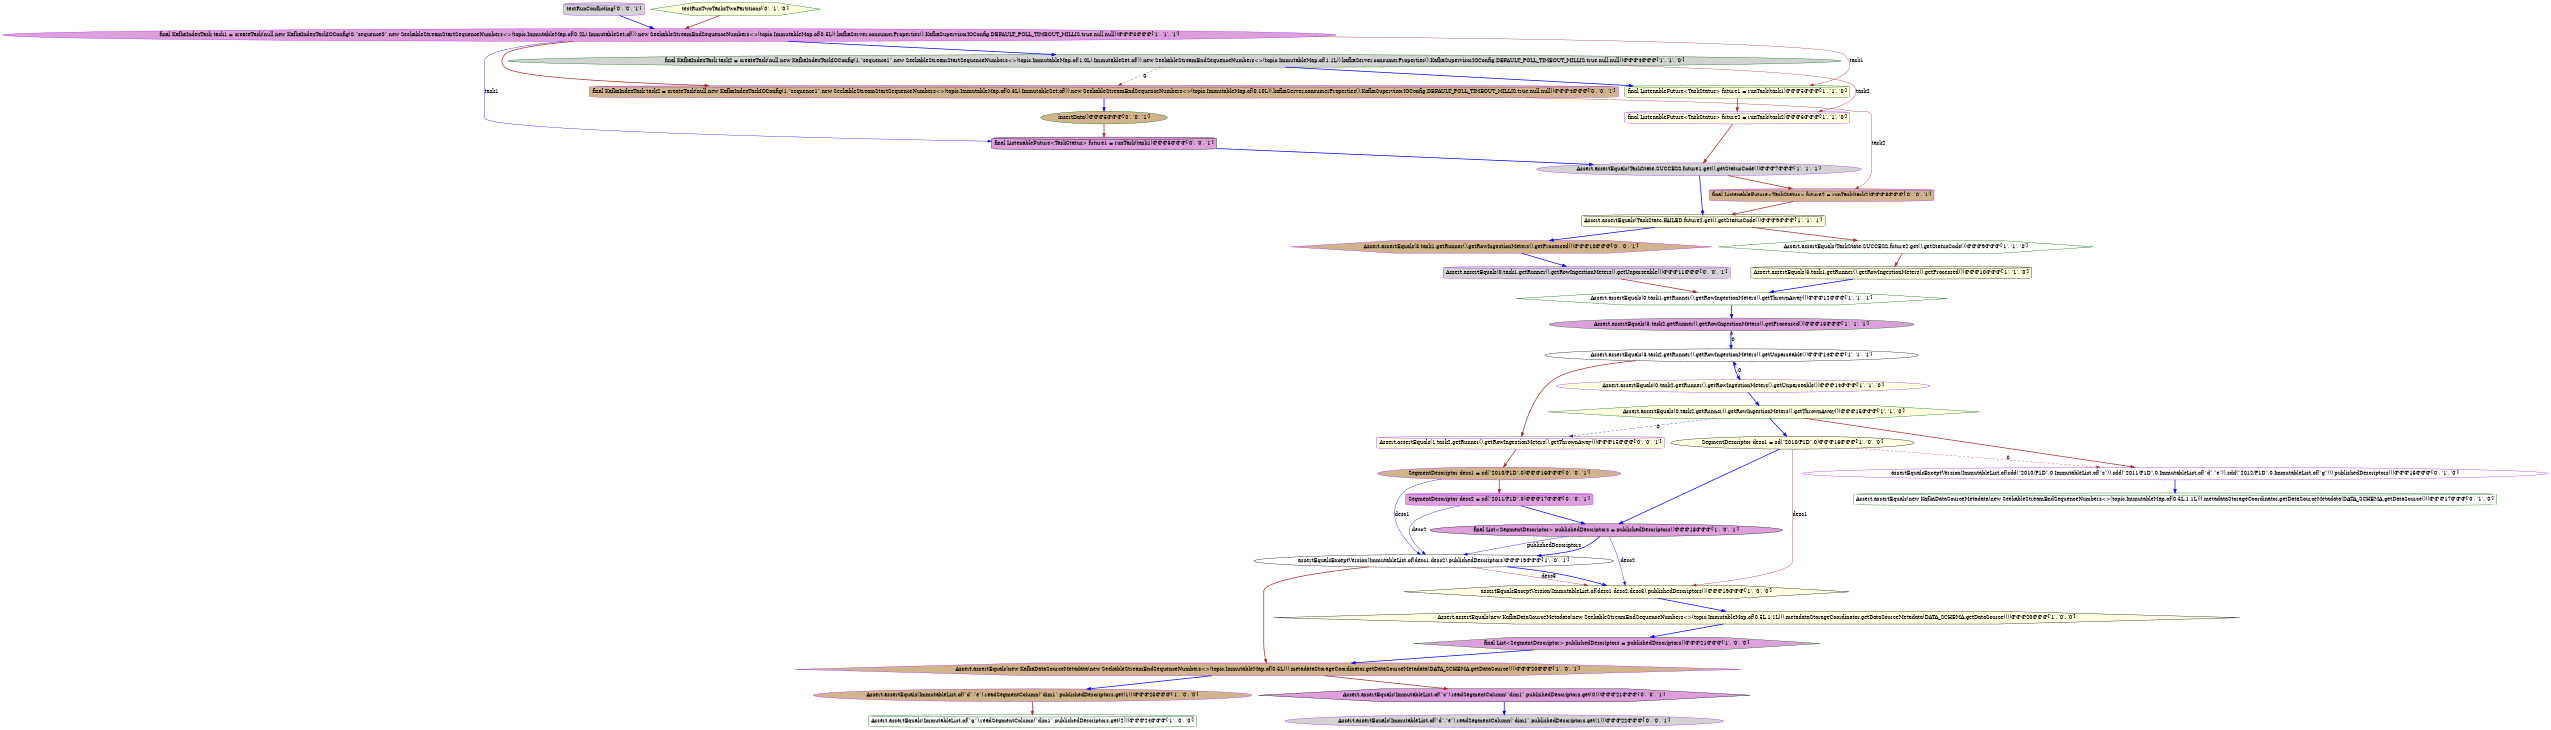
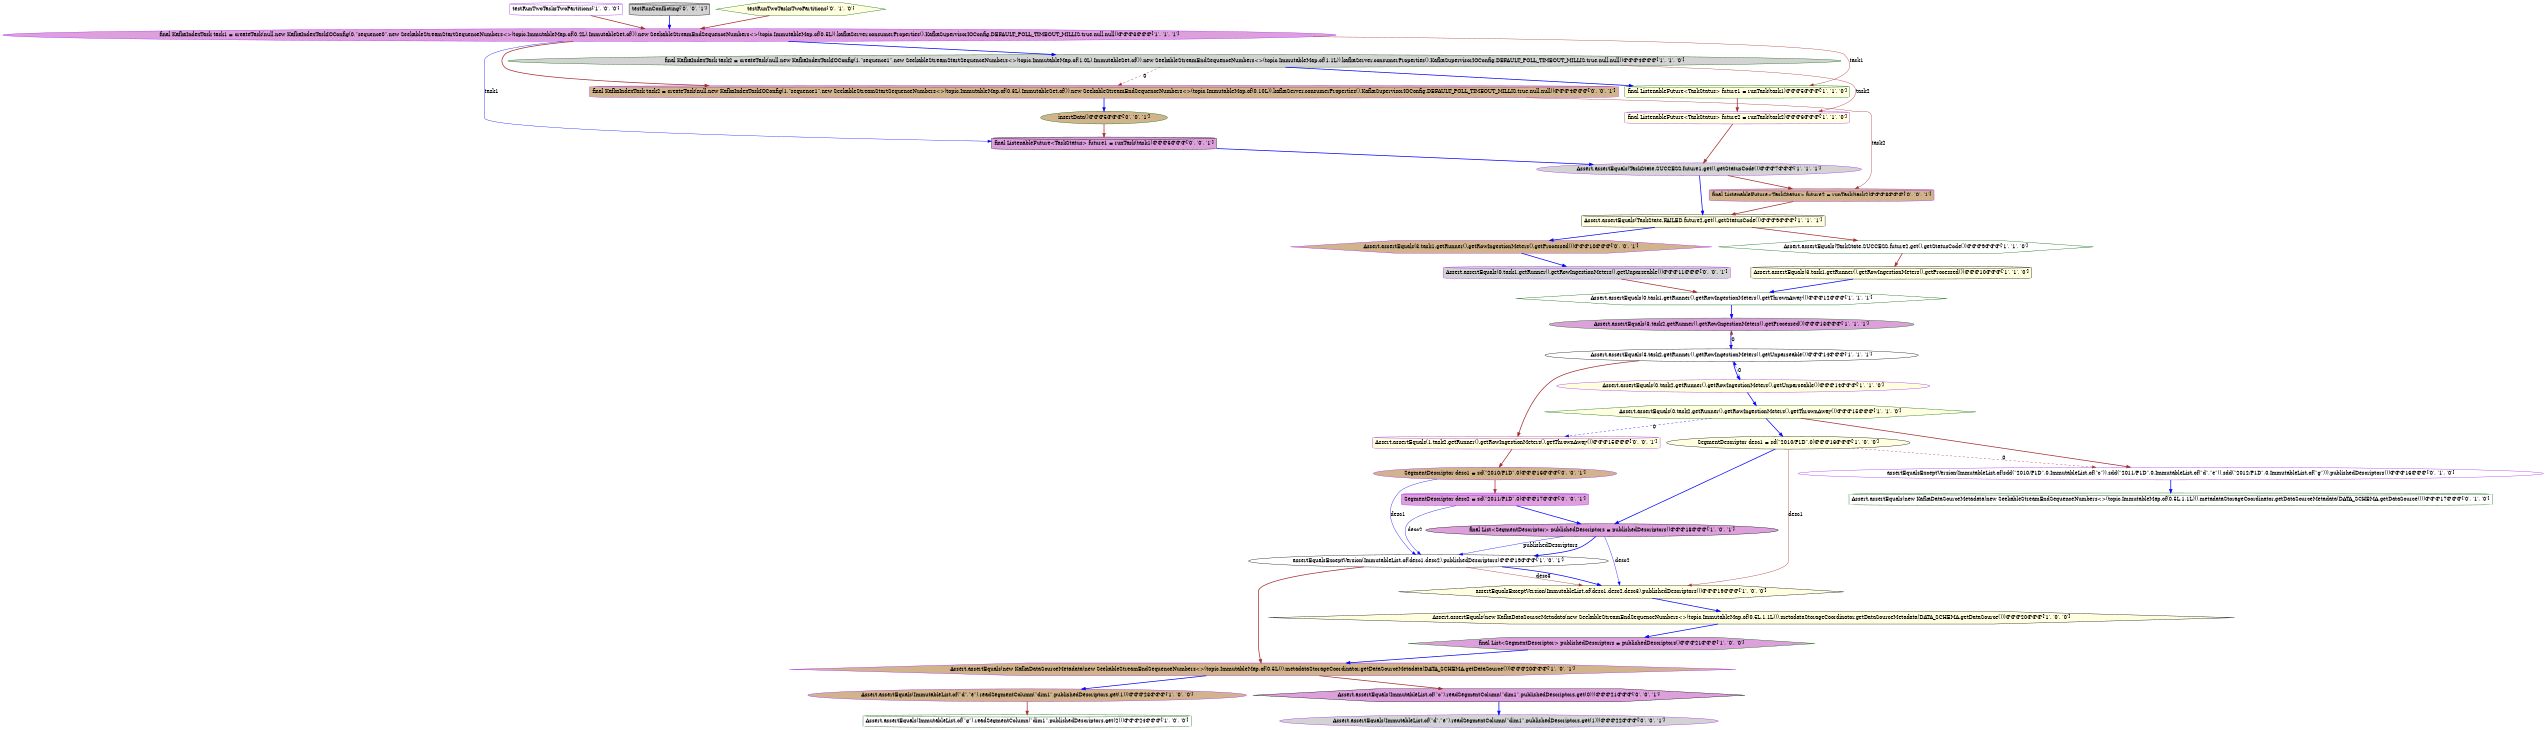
  digraph {
    node [color=purple fillcolor=lightyellow shape=cylinder style=filled]
    edge [color=blue style=bold]
+   n1 [fillcolor=white label="testRunTwoTasksTwoPartitions['1', '0', '0']"]
    n2 [fillcolor=plum label="final KafkaIndexTask task1 = createTask(null,new KafkaIndexTaskIOConfig(0,\"sequence0\",new SeekableStreamStartSequenceNumbers<>(topic,ImmutableMap.of(0,2L),ImmutableSet.of()),new SeekableStreamEndSequenceNumbers<>(topic,ImmutableMap.of(0,5L)),kafkaServer.consumerProperties(),KafkaSupervisorIOConfig.DEFAULT_POLL_TIMEOUT_MILLIS,true,null,null))@@@3@@@['1', '1', '1']" shape=ellipse]
    n3 [color=darkgreen label="final ListenableFuture<TaskStatus> future1 = runTask(task1)@@@5@@@['1', '1', '0']"]
    n4 [color=black fillcolor=plum label="final ListenableFuture<TaskStatus> future1 = runTask(task1)@@@6@@@['0', '0', '1']"]
    n5 [fillcolor=tan label="final KafkaIndexTask task2 = createTask(null,new KafkaIndexTaskIOConfig(1,\"sequence1\",new SeekableStreamStartSequenceNumbers<>(topic,ImmutableMap.of(0,3L),ImmutableSet.of()),new SeekableStreamEndSequenceNumbers<>(topic,ImmutableMap.of(0,10L)),kafkaServer.consumerProperties(),KafkaSupervisorIOConfig.DEFAULT_POLL_TIMEOUT_MILLIS,true,null,null))@@@4@@@['0', '0', '1']"]
    n6 [color=darkgreen fillcolor=lightgrey label="final KafkaIndexTask task2 = createTask(null,new KafkaIndexTaskIOConfig(1,\"sequence1\",new SeekableStreamStartSequenceNumbers<>(topic,ImmutableMap.of(1,0L),ImmutableSet.of()),new SeekableStreamEndSequenceNumbers<>(topic,ImmutableMap.of(1,1L)),kafkaServer.consumerProperties(),KafkaSupervisorIOConfig.DEFAULT_POLL_TIMEOUT_MILLIS,true,null,null))@@@4@@@['1', '1', '0']" shape=ellipse]
    n7 [fillcolor=lightgrey label="Assert.assertEquals(0,task1.getRunner().getRowIngestionMeters().getUnparseable())@@@11@@@['0', '0', '1']"]
    n8 [color=darkgreen fillcolor=white label="Assert.assertEquals(0,task1.getRunner().getRowIngestionMeters().getThrownAway())@@@12@@@['1', '1', '1']" shape=hexagon]
    n9 [color=darkgreen fillcolor=plum label="Assert.assertEquals(3,task2.getRunner().getRowIngestionMeters().getProcessed())@@@13@@@['1', '1', '1']" shape=ellipse]
    n10 [fillcolor=tan label="SegmentDescriptor desc1 = sd(\"2010/P1D\",0)@@@16@@@['0', '0', '1']" shape=ellipse]
    n11 [color=black fillcolor=white label="assertEqualsExceptVersion(ImmutableList.of(desc1,desc2),publishedDescriptors)@@@19@@@['1', '0', '1']" shape=ellipse]
    n12 [fillcolor=plum label="SegmentDescriptor desc2 = sd(\"2011/P1D\",0)@@@17@@@['0', '0', '1']"]
    n13 [color=black label="assertEqualsExceptVersion(ImmutableList.of(desc1,desc2,desc3),publishedDescriptors())@@@19@@@['1', '0', '0']" shape=hexagon]
    n14 [fillcolor=tan label="Assert.assertEquals(new KafkaDataSourceMetadata(new SeekableStreamEndSequenceNumbers<>(topic,ImmutableMap.of(0,5L))),metadataStorageCoordinator.getDataSourceMetadata(DATA_SCHEMA.getDataSource()))@@@20@@@['1', '0', '1']" shape=hexagon]
    n15 [color=black fillcolor=plum label="final List<SegmentDescriptor> publishedDescriptors = publishedDescriptors()@@@18@@@['1', '0', '1']" shape=ellipse]
    n16 [color=black label="Assert.assertEquals(TaskState.FAILED,future2.get().getStatusCode())@@@9@@@['1', '1', '1']"]
    n17 [color=darkgreen fillcolor=white label="Assert.assertEquals(TaskState.SUCCESS,future2.get().getStatusCode())@@@9@@@['1', '1', '0']" shape=hexagon]
    n18 [fillcolor=tan label="Assert.assertEquals(3,task1.getRunner().getRowIngestionMeters().getProcessed())@@@10@@@['0', '0', '1']" shape=hexagon]
    n19 [color=black label="Assert.assertEquals(3,task1.getRunner().getRowIngestionMeters().getProcessed())@@@10@@@['1', '1', '0']"]
-   n20 [fillcolor=lightgrey label="testRunConflicting['0', '0', '1']"]
+   n20 [color=black fillcolor=lightgrey label="testRunConflicting['0', '0', '1']"]
    n21 [color=black label="Assert.assertEquals(new KafkaDataSourceMetadata(new SeekableStreamEndSequenceNumbers<>(topic,ImmutableMap.of(0,5L,1,1L))),metadataStorageCoordinator.getDataSourceMetadata(DATA_SCHEMA.getDataSource()))@@@20@@@['1', '0', '0']" shape=hexagon]
    n22 [color=darkgreen fillcolor=plum label="final List<SegmentDescriptor> publishedDescriptors = publishedDescriptors()@@@21@@@['1', '0', '0']" shape=hexagon]
    n23 [fillcolor=lightgrey label="Assert.assertEquals(ImmutableList.of(\"d\",\"e\"),readSegmentColumn(\"dim1\",publishedDescriptors.get(1)))@@@22@@@['0', '0', '1']" shape=ellipse]
    n24 [label="final ListenableFuture<TaskStatus> future2 = runTask(task2)@@@6@@@['1', '1', '0']"]
    n25 [fillcolor=lightgrey label="Assert.assertEquals(TaskState.SUCCESS,future1.get().getStatusCode())@@@7@@@['1', '1', '1']" shape=ellipse]
    n26 [fillcolor=tan label="final ListenableFuture<TaskStatus> future2 = runTask(task2)@@@8@@@['0', '0', '1']"]
    n27 [color=darkgreen fillcolor=white label="Assert.assertEquals(new KafkaDataSourceMetadata(new SeekableStreamEndSequenceNumbers<>(topic,ImmutableMap.of(0,5L,1,1L))),metadataStorageCoordinator.getDataSourceMetadata(DATA_SCHEMA.getDataSource()))@@@17@@@['0', '1', '0']"]
    n28 [color=black fillcolor=white label="Assert.assertEquals(3,task2.getRunner().getRowIngestionMeters().getUnparseable())@@@14@@@['1', '1', '1']" shape=ellipse]
    n29 [fillcolor=white label="assertEqualsExceptVersion(ImmutableList.of(sdd(\"2010/P1D\",0,ImmutableList.of(\"c\")),sdd(\"2011/P1D\",0,ImmutableList.of(\"d\",\"e\")),sdd(\"2012/P1D\",0,ImmutableList.of(\"g\"))),publishedDescriptors())@@@16@@@['0', '1', '0']" shape=ellipse]
    n30 [label="Assert.assertEquals(1,task2.getRunner().getRowIngestionMeters().getThrownAway())@@@15@@@['0', '0', '1']"]
    n31 [fillcolor=tan label="Assert.assertEquals(ImmutableList.of(\"d\",\"e\"),readSegmentColumn(\"dim1\",publishedDescriptors.get(1)))@@@23@@@['1', '0', '0']" shape=ellipse]
    n32 [color=black fillcolor=plum label="Assert.assertEquals(ImmutableList.of(\"c\"),readSegmentColumn(\"dim1\",publishedDescriptors.get(0)))@@@21@@@['0', '0', '1']" shape=hexagon]
    n33 [color=darkgreen fillcolor=white label="Assert.assertEquals(ImmutableList.of(\"g\"),readSegmentColumn(\"dim1\",publishedDescriptors.get(2)))@@@24@@@['1', '0', '0']"]
    n34 [color=darkgreen label="Assert.assertEquals(0,task2.getRunner().getRowIngestionMeters().getThrownAway())@@@15@@@['1', '1', '0']" shape=hexagon]
    n35 [color=black label="SegmentDescriptor desc1 = sd(\"2010/P1D\",0)@@@16@@@['1', '0', '0']" shape=ellipse]
    n36 [color=darkgreen label="testRunTwoTasksTwoPartitions['0', '1', '0']" shape=hexagon]
    n37 [color=darkgreen fillcolor=tan label="insertData()@@@5@@@['0', '0', '1']" shape=ellipse]
    n38 [label="Assert.assertEquals(0,task2.getRunner().getRowIngestionMeters().getUnparseable())@@@14@@@['1', '1', '0']" shape=ellipse]
+   n1 -> n2 [color=brown]
    n2 -> n3 [color=brown label=task1 style=solid]
    n2 -> n4 [label=task1 style=solid]
    n2 -> n5 [color=brown]
    n2 -> n6
    n3 -> n24 [color=brown]
    n4 -> n25
    n5 -> n26 [color=brown label=task2 style=solid]
    n5 -> n37
    n6 -> n3
    n6 -> n5 [color=brown label=0 style=dashed]
    n6 -> n24 [color=brown label=task2 style=solid]
    n7 -> n8 [color=brown]
    n8 -> n9
    n9 -> n28
    n10 -> n11 [label=desc1 style=solid]
    n10 -> n12 [color=brown]
    n11 -> n13 [color=brown label=desc3 style=solid]
    n11 -> n13
    n11 -> n14 [color=brown]
    n12 -> n11 [label=desc2 style=solid]
    n12 -> n15
    n13 -> n21
    n14 -> n31
    n14 -> n32 [color=brown]
    n15 -> n11 [label=publishedDescriptors style=solid]
    n15 -> n11
    n15 -> n13 [label=desc2 style=solid]
    n16 -> n17 [color=brown]
    n16 -> n18
    n17 -> n19 [color=brown]
    n18 -> n7
    n19 -> n8
    n20 -> n2
    n21 -> n22
    n22 -> n14
    n24 -> n25 [color=brown]
    n25 -> n16
    n25 -> n26 [color=brown]
    n26 -> n16 [color=brown]
    n28 -> n9 [color=brown label=0 style=dashed]
    n28 -> n30 [color=brown]
    n28 -> n38
    n29 -> n27
    n30 -> n10 [color=brown]
    n31 -> n33 [color=brown]
    n32 -> n23
    n34 -> n29 [color=brown]
    n34 -> n30 [label=0 style=dashed]
    n34 -> n35
    n35 -> n13 [color=brown label=desc1 style=solid]
    n35 -> n15
    n35 -> n29 [color=brown label=0 style=dashed]
    n36 -> n2 [color=brown]
    n37 -> n4 [color=brown]
    n38 -> n28 [label=0 style=dashed]
    n38 -> n34
  }
